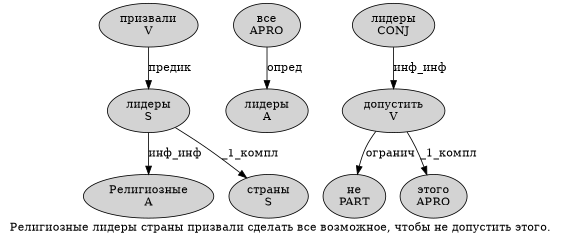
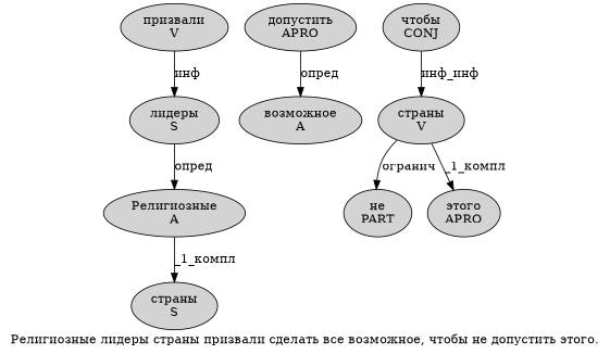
  digraph {
    label="Религиозные лидеры страны призвали сделать все возможное, чтобы не допустить этого."
    node [fillcolor=lightgray penwidth=1 shape=ellipse style=filled]
    n1 [label="Религиозные\nA"]
    n2 [label="лидеры\nS"]
    n3 [label="страны\nS"]
    n4 [label="призвали\nV"]
-   n5 [label="все\nAPRO"]
-   n6 [label="лидеры\nA"]
-   n7 [label="лидеры\nCONJ"]
-   n8 [label="допустить\nV"]
+   n5 [label="допустить\nAPRO"]
+   n6 [label="возможное\nA"]
+   n7 [label="чтобы\nCONJ"]
+   n8 [label="страны\nV"]
    n9 [label="не\nPART"]
    n10 [label="этого\nAPRO"]
-   n2 -> n1 [label="инф_инф"]
-   n2 -> n3 [label="_1_компл"]
-   n4 -> n2 [label="предик"]
+   n2 -> n1 [label="опред"]
+   n1 -> n3 [label="_1_компл"]
+   n4 -> n2 [label="инф"]
    n5 -> n6 [label="опред"]
    n7 -> n8 [label="инф_инф"]
    n8 -> n9 [label="огранич"]
    n8 -> n10 [label="_1_компл"]
  }
